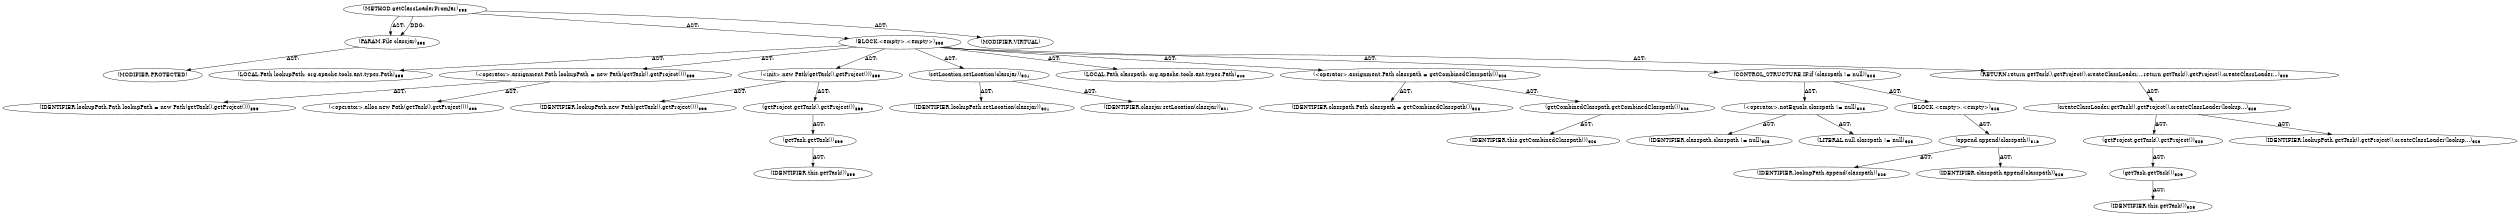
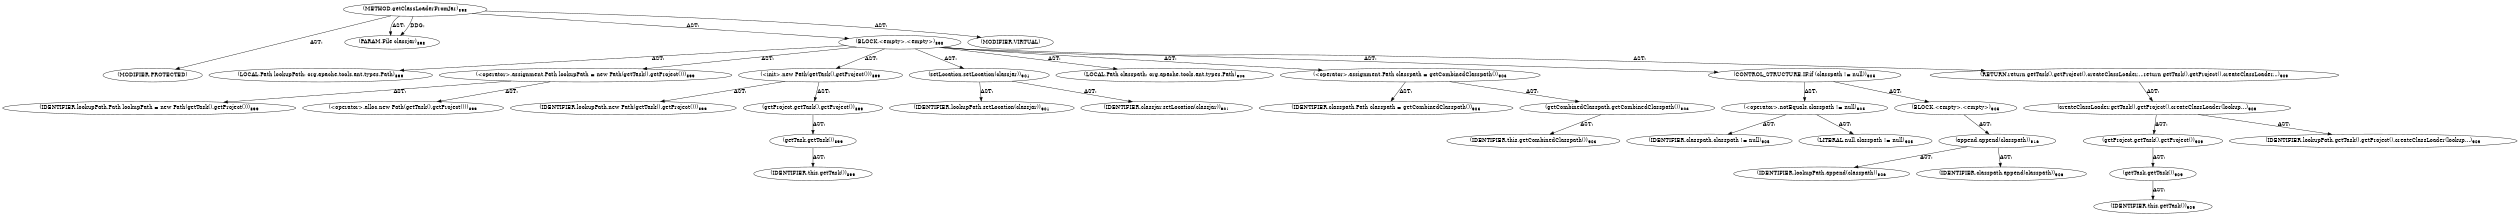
  digraph {
    n1 [label=<(METHOD,getClassLoaderFromJar)<SUB>898</SUB>>]
    n2 [label=<(PARAM,File classjar)<SUB>898</SUB>>]
    n3 [label=<(BLOCK,&lt;empty&gt;,&lt;empty&gt;)<SUB>898</SUB>>]
    n4 [label=<(MODIFIER,PROTECTED)>]
    n5 [label=<(MODIFIER,VIRTUAL)>]
    n6 [label=<(LOCAL,Path lookupPath: org.apache.tools.ant.types.Path)<SUB>899</SUB>>]
    n7 [label=<(&lt;operator&gt;.assignment,Path lookupPath = new Path(getTask().getProject()))<SUB>899</SUB>>]
    n8 [label=<(&lt;init&gt;,new Path(getTask().getProject()))<SUB>899</SUB>>]
    n9 [label=<(setLocation,setLocation(classjar))<SUB>901</SUB>>]
    n10 [label=<(LOCAL,Path classpath: org.apache.tools.ant.types.Path)<SUB>903</SUB>>]
    n11 [label=<(&lt;operator&gt;.assignment,Path classpath = getCombinedClasspath())<SUB>903</SUB>>]
    n12 [label=<(CONTROL_STRUCTURE,IF,if (classpath != null))<SUB>905</SUB>>]
    n13 [label=<(RETURN,return getTask().getProject().createClassLoader...,return getTask().getProject().createClassLoader...)<SUB>909</SUB>>]
    n14 [label=<(IDENTIFIER,lookupPath,Path lookupPath = new Path(getTask().getProject()))<SUB>899</SUB>>]
    n15 [label=<(&lt;operator&gt;.alloc,new Path(getTask().getProject()))<SUB>899</SUB>>]
    n16 [label=<(IDENTIFIER,lookupPath,new Path(getTask().getProject()))<SUB>899</SUB>>]
    n17 [label=<(getProject,getTask().getProject())<SUB>899</SUB>>]
    n18 [label=<(IDENTIFIER,lookupPath,setLocation(classjar))<SUB>901</SUB>>]
    n19 [label=<(IDENTIFIER,classjar,setLocation(classjar))<SUB>901</SUB>>]
    n20 [label=<(IDENTIFIER,classpath,Path classpath = getCombinedClasspath())<SUB>903</SUB>>]
    n21 [label=<(getCombinedClasspath,getCombinedClasspath())<SUB>903</SUB>>]
    n22 [label=<(&lt;operator&gt;.notEquals,classpath != null)<SUB>905</SUB>>]
    n23 [label=<(BLOCK,&lt;empty&gt;,&lt;empty&gt;)<SUB>905</SUB>>]
    n24 [label=<(createClassLoader,getTask().getProject().createClassLoader(lookup...)<SUB>909</SUB>>]
    n25 [label=<(getTask,getTask())<SUB>899</SUB>>]
    n26 [label=<(IDENTIFIER,this,getTask())<SUB>899</SUB>>]
    n27 [label=<(IDENTIFIER,this,getCombinedClasspath())<SUB>903</SUB>>]
    n28 [label=<(IDENTIFIER,classpath,classpath != null)<SUB>905</SUB>>]
    n29 [label=<(LITERAL,null,classpath != null)<SUB>905</SUB>>]
    n30 [label=<(append,append(classpath))<SUB>916</SUB>>]
    n31 [label=<(IDENTIFIER,lookupPath,append(classpath))<SUB>906</SUB>>]
    n32 [label=<(IDENTIFIER,classpath,append(classpath))<SUB>906</SUB>>]
    n33 [label=<(getProject,getTask().getProject())<SUB>909</SUB>>]
    n34 [label=<(IDENTIFIER,lookupPath,getTask().getProject().createClassLoader(lookup...)<SUB>909</SUB>>]
    n35 [label=<(getTask,getTask())<SUB>909</SUB>>]
    n36 [label=<(IDENTIFIER,this,getTask())<SUB>909</SUB>>]
    n1 -> n2 [label="AST: "]
    n1 -> n2 [label="DDG: "]
    n1 -> n3 [label="AST: "]
-   n2 -> n4 [label="AST: "]
+   n1 -> n4 [label="AST: "]
    n1 -> n5 [label="AST: "]
    n3 -> n6 [label="AST: "]
    n3 -> n7 [label="AST: "]
    n3 -> n8 [label="AST: "]
    n3 -> n9 [label="AST: "]
    n3 -> n10 [label="AST: "]
    n3 -> n11 [label="AST: "]
    n3 -> n12 [label="AST: "]
    n3 -> n13 [label="AST: "]
    n7 -> n14 [label="AST: "]
    n7 -> n15 [label="AST: "]
    n8 -> n16 [label="AST: "]
    n8 -> n17 [label="AST: "]
    n9 -> n18 [label="AST: "]
    n9 -> n19 [label="AST: "]
    n11 -> n20 [label="AST: "]
    n11 -> n21 [label="AST: "]
    n12 -> n22 [label="AST: "]
    n12 -> n23 [label="AST: "]
    n13 -> n24 [label="AST: "]
    n17 -> n25 [label="AST: "]
    n21 -> n27 [label="AST: "]
    n22 -> n28 [label="AST: "]
    n22 -> n29 [label="AST: "]
    n23 -> n30 [label="AST: "]
    n24 -> n33 [label="AST: "]
    n24 -> n34 [label="AST: "]
    n25 -> n26 [label="AST: "]
    n30 -> n31 [label="AST: "]
    n30 -> n32 [label="AST: "]
    n33 -> n35 [label="AST: "]
    n35 -> n36 [label="AST: "]
  }
